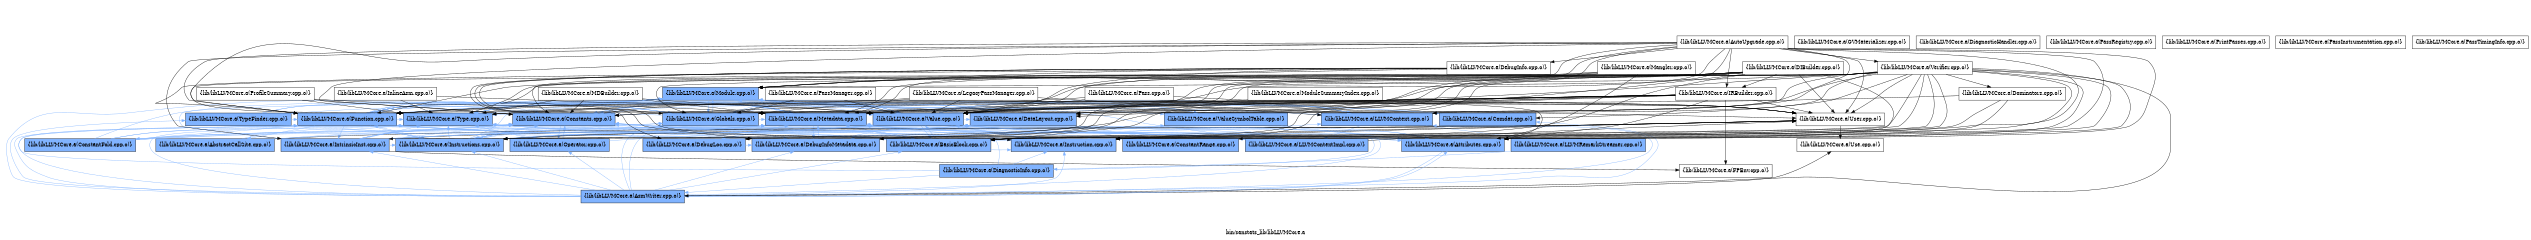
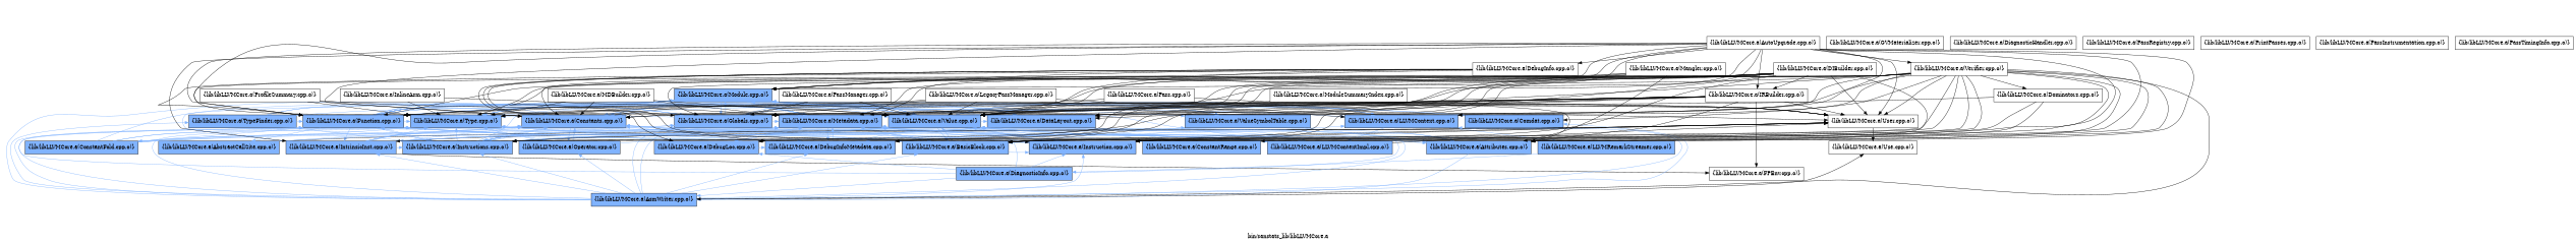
  digraph {
    label="bin/sanstats_lib/libLLVMCore.a"
    rankdir=TB
    node [fillcolor="0.600000 0.5 1" group=1 shape=box style=filled]
    edge [color="0.600000 0.5 1"]
    n1 [label="{lib/libLLVMCore.a(Module.cpp.o)}"]
    n2 [label="{lib/libLLVMCore.a(Type.cpp.o)}"]
    n3 [label="{lib/libLLVMCore.a(TypeFinder.cpp.o)}"]
    n4 [group=0 label="{lib/libLLVMCore.a(User.cpp.o)}" fillcolor="" style=""]
    n5 [label="{lib/libLLVMCore.a(Value.cpp.o)}"]
    n6 [label="{lib/libLLVMCore.a(ValueSymbolTable.cpp.o)}"]
    n7 [label="{lib/libLLVMCore.a(Comdat.cpp.o)}"]
    n8 [label="{lib/libLLVMCore.a(Constants.cpp.o)}"]
    n9 [label="{lib/libLLVMCore.a(DataLayout.cpp.o)}"]
    n10 [label="{lib/libLLVMCore.a(Function.cpp.o)}"]
    n11 [label="{lib/libLLVMCore.a(Globals.cpp.o)}"]
    n12 [label="{lib/libLLVMCore.a(LLVMContext.cpp.o)}"]
    n13 [label="{lib/libLLVMCore.a(Metadata.cpp.o)}"]
    n14 [group=0 label="{lib/libLLVMCore.a(Use.cpp.o)}" fillcolor="" style=""]
    n15 [label="{lib/libLLVMCore.a(Attributes.cpp.o)}"]
    n16 [label="{lib/libLLVMCore.a(BasicBlock.cpp.o)}"]
    n17 [label="{lib/libLLVMCore.a(Instruction.cpp.o)}"]
    n18 [label="{lib/libLLVMCore.a(Instructions.cpp.o)}"]
    n19 [label="{lib/libLLVMCore.a(LLVMContextImpl.cpp.o)}"]
    n20 [label="{lib/libLLVMCore.a(Operator.cpp.o)}"]
    n21 [label="{lib/libLLVMCore.a(ConstantFold.cpp.o)}"]
    n22 [label="{lib/libLLVMCore.a(AbstractCallSite.cpp.o)}"]
    n23 [label="{lib/libLLVMCore.a(IntrinsicInst.cpp.o)}"]
    n24 [label="{lib/libLLVMCore.a(LLVMRemarkStreamer.cpp.o)}"]
    n25 [label="{lib/libLLVMCore.a(ConstantRange.cpp.o)}"]
    n26 [label="{lib/libLLVMCore.a(DebugInfoMetadata.cpp.o)}"]
    n27 [label="{lib/libLLVMCore.a(DebugLoc.cpp.o)}"]
    n28 [label="{lib/libLLVMCore.a(AsmWriter.cpp.o)}"]
    n29 [group=0 label="{lib/libLLVMCore.a(FPEnv.cpp.o)}" fillcolor="" style=""]
    n30 [label="{lib/libLLVMCore.a(DiagnosticInfo.cpp.o)}"]
    n31 [group=0 label="{lib/libLLVMCore.a(Mangler.cpp.o)}" fillcolor="" style=""]
    n32 [group=0 label="{lib/libLLVMCore.a(Verifier.cpp.o)}" fillcolor="" style=""]
    n33 [group=0 label="{lib/libLLVMCore.a(Dominators.cpp.o)}" fillcolor="" style=""]
    n34 [group=0 label="{lib/libLLVMCore.a(AutoUpgrade.cpp.o)}" fillcolor="" style=""]
    n35 [group=0 label="{lib/libLLVMCore.a(DebugInfo.cpp.o)}" fillcolor="" style=""]
    n36 [group=0 label="{lib/libLLVMCore.a(IRBuilder.cpp.o)}" fillcolor="" style=""]
    n37 [group=0 label="{lib/libLLVMCore.a(GVMaterializer.cpp.o)}" fillcolor="" style=""]
    n38 [group=0 label="{lib/libLLVMCore.a(InlineAsm.cpp.o)}" fillcolor="" style=""]
    n39 [group=0 label="{lib/libLLVMCore.a(DIBuilder.cpp.o)}" fillcolor="" style=""]
    n40 [group=0 label="{lib/libLLVMCore.a(DiagnosticHandler.cpp.o)}" fillcolor="" style=""]
    n41 [group=0 label="{lib/libLLVMCore.a(MDBuilder.cpp.o)}" fillcolor="" style=""]
    n42 [group=0 label="{lib/libLLVMCore.a(ModuleSummaryIndex.cpp.o)}" fillcolor="" style=""]
    n43 [group=0 label="{lib/libLLVMCore.a(ProfileSummary.cpp.o)}" fillcolor="" style=""]
    n44 [group=0 label="{lib/libLLVMCore.a(PassRegistry.cpp.o)}" fillcolor="" style=""]
    n45 [group=0 label="{lib/libLLVMCore.a(Pass.cpp.o)}" fillcolor="" style=""]
    n46 [group=0 label="{lib/libLLVMCore.a(PrintPasses.cpp.o)}" fillcolor="" style=""]
    n47 [group=0 label="{lib/libLLVMCore.a(PassManager.cpp.o)}" fillcolor="" style=""]
    n48 [group=0 label="{lib/libLLVMCore.a(PassInstrumentation.cpp.o)}" fillcolor="" style=""]
    n49 [group=0 label="{lib/libLLVMCore.a(LegacyPassManager.cpp.o)}" fillcolor="" style=""]
    n50 [group=0 label="{lib/libLLVMCore.a(PassTimingInfo.cpp.o)}" fillcolor="" style=""]
    subgraph sub_1 {
      rank=same
      n1
    }
    subgraph sub_2 {
      rank=same
      n2
      n3
      n4
      n5
      n6
      n7
      n8
      n9
      n10
      n11
      n12
      n13
    }
    subgraph sub_3 {
      rank=same
      n14
      n15
      n16
      n17
      n18
      n19
      n20
      n21
      n22
      n23
      n24
      n25
      n26
      n27
    }
    n1 -> n2
    n1 -> n3
    n1 -> n4 [color=""]
    n1 -> n5
    n1 -> n6
    n1 -> n7
    n1 -> n8
    n1 -> n9
    n1 -> n10
    n1 -> n11
    n1 -> n12
    n1 -> n13
    n2 -> n8
    n3 -> n10
    n3 -> n11
    n3 -> n13
    n4 -> n14 [color=""]
    n5 -> n2
    n5 -> n4 [color=""]
    n5 -> n6
    n5 -> n8
    n5 -> n9
    n5 -> n10
    n5 -> n11
    n5 -> n12
    n5 -> n13
    n5 -> n15
    n5 -> n16
    n5 -> n17
    n5 -> n18
    n5 -> n19
    n6 -> n15
    n7 -> n1
    n8 -> n2
    n8 -> n4 [color=""]
    n8 -> n5
    n8 -> n10
    n8 -> n11
    n8 -> n17
    n8 -> n18
    n8 -> n20
    n8 -> n21
    n9 -> n1
    n9 -> n2
    n9 -> n11
    n10 -> n1
    n10 -> n2
    n10 -> n4 [color=""]
    n10 -> n5
    n10 -> n6
    n10 -> n8
    n10 -> n9
    n10 -> n12
    n10 -> n13
    n10 -> n15
    n10 -> n16
    n10 -> n18
    n10 -> n22
    n10 -> n23
    n11 -> n1
    n11 -> n2
    n11 -> n4 [color=""]
    n11 -> n5
    n11 -> n8
    n11 -> n10
    n11 -> n13
    n12 -> n19
    n12 -> n24
    n13 -> n1
    n13 -> n2
    n13 -> n5
    n13 -> n8
    n13 -> n12
    n13 -> n19
    n13 -> n25
    n13 -> n26
    n13 -> n27
    n15 -> n10
    n15 -> n28
    n16 -> n2
    n16 -> n4 [color=""]
    n16 -> n5
    n16 -> n6
    n16 -> n8
    n16 -> n13
    n16 -> n17
    n17 -> n4 [color=""]
    n17 -> n5
    n17 -> n8
    n17 -> n13
    n17 -> n15
    n17 -> n16
    n17 -> n18
    n18 -> n1
    n18 -> n2
    n18 -> n4 [color=""]
    n18 -> n5
    n18 -> n8
    n18 -> n9
    n18 -> n10
    n18 -> n13
    n18 -> n15
    n18 -> n16
    n18 -> n17
    n18 -> n19
    n19 -> n1
    n19 -> n4 [color=""]
    n19 -> n5
    n19 -> n8
    n19 -> n13
    n19 -> n26
    n20 -> n2
    n20 -> n8
    n20 -> n9
    n21 -> n1
    n21 -> n2
    n21 -> n5
    n21 -> n8
    n21 -> n10
    n21 -> n11
    n21 -> n18
    n21 -> n20
    n22 -> n4 [color=""]
    n22 -> n8
    n22 -> n13
-   n22 -> n18
+   n3 -> n18
    n23 -> n1
    n23 -> n2
    n23 -> n4 [color=""]
    n23 -> n5
    n23 -> n8
    n23 -> n9
    n23 -> n13
    n23 -> n16
    n23 -> n17
    n23 -> n18
    n23 -> n26
    n23 -> n29 [color=""]
    n24 -> n5
    n24 -> n30
    n25 -> n18
    n26 -> n2
    n26 -> n8
    n26 -> n12
    n26 -> n13
    n26 -> n19
    n27 -> n13
    n27 -> n26
    n28 -> n1
    n28 -> n2
    n28 -> n3
    n28 -> n5
    n28 -> n7
    n28 -> n8
    n28 -> n10
    n28 -> n11
    n28 -> n12
    n28 -> n13
    n28 -> n14 [color=""]
-   n28 -> n15
    n28 -> n16
    n28 -> n17
    n28 -> n18
    n28 -> n20
    n28 -> n23
    n28 -> n26
    n30 -> n5
    n30 -> n10
    n30 -> n13
    n30 -> n17
+   n30 -> n27
    n30 -> n28
    n31 -> n1 [color=""]
    n31 -> n5 [color=""]
    n31 -> n9 [color=""]
    n31 -> n10 [color=""]
    n31 -> n11 [color=""]
    n31 -> n15 [color=""]
    n32 -> n1 [color=""]
    n32 -> n2 [color=""]
    n32 -> n4 [color=""]
    n32 -> n5 [color=""]
    n32 -> n7 [color=""]
    n32 -> n8 [color=""]
    n32 -> n9 [color=""]
    n32 -> n10 [color=""]
    n32 -> n11 [color=""]
    n32 -> n12 [color=""]
    n32 -> n13 [color=""]
    n32 -> n15 [color=""]
    n32 -> n16 [color=""]
    n32 -> n17 [color=""]
    n32 -> n18 [color=""]
    n32 -> n23 [color=""]
    n32 -> n25 [color=""]
    n32 -> n26 [color=""]
    n32 -> n27 [color=""]
    n32 -> n28 [color=""]
    n32 -> n33 [color=""]
    n33 -> n5 [color=""]
    n33 -> n16 [color=""]
    n33 -> n17 [color=""]
    n34 -> n1 [color=""]
    n34 -> n2 [color=""]
    n34 -> n4 [color=""]
    n34 -> n5 [color=""]
    n34 -> n8 [color=""]
    n34 -> n9 [color=""]
    n34 -> n10 [color=""]
    n34 -> n11 [color=""]
    n34 -> n12 [color=""]
    n34 -> n13 [color=""]
    n34 -> n15 [color=""]
    n34 -> n16 [color=""]
    n34 -> n17 [color=""]
    n34 -> n23 [color=""]
    n34 -> n32 [color=""]
    n34 -> n35 [color=""]
    n34 -> n36 [color=""]
    n35 -> n1 [color=""]
    n35 -> n5 [color=""]
    n35 -> n10 [color=""]
    n35 -> n13 [color=""]
    n35 -> n17 [color=""]
    n35 -> n26 [color=""]
    n35 -> n27 [color=""]
    n36 -> n2 [color=""]
    n36 -> n4 [color=""]
    n36 -> n5 [color=""]
    n36 -> n8 [color=""]
    n36 -> n9 [color=""]
    n36 -> n10 [color=""]
    n36 -> n11 [color=""]
    n36 -> n13 [color=""]
    n36 -> n15 [color=""]
    n36 -> n16 [color=""]
    n36 -> n17 [color=""]
    n36 -> n18 [color=""]
    n36 -> n29 [color=""]
    n38 -> n2 [color=""]
    n38 -> n5 [color=""]
    n39 -> n1 [color=""]
    n39 -> n2 [color=""]
    n39 -> n4 [color=""]
    n39 -> n5 [color=""]
    n39 -> n8 [color=""]
    n39 -> n10 [color=""]
    n39 -> n13 [color=""]
    n39 -> n15 [color=""]
    n39 -> n16 [color=""]
    n39 -> n17 [color=""]
    n39 -> n18 [color=""]
    n39 -> n26 [color=""]
    n39 -> n27 [color=""]
    n39 -> n36 [color=""]
    n41 -> n2 [color=""]
    n41 -> n5 [color=""]
    n41 -> n8 [color=""]
    n41 -> n13 [color=""]
    n42 -> n5 [color=""]
    n43 -> n2 [color=""]
    n43 -> n8 [color=""]
    n43 -> n13 [color=""]
    n45 -> n5 [color=""]
    n45 -> n10 [color=""]
    n45 -> n15 [color=""]
    n47 -> n5 [color=""]
    n47 -> n11 [color=""]
    n49 -> n5 [color=""]
    n49 -> n10 [color=""]
    n49 -> n11 [color=""]
    n49 -> n12 [color=""]
  }
